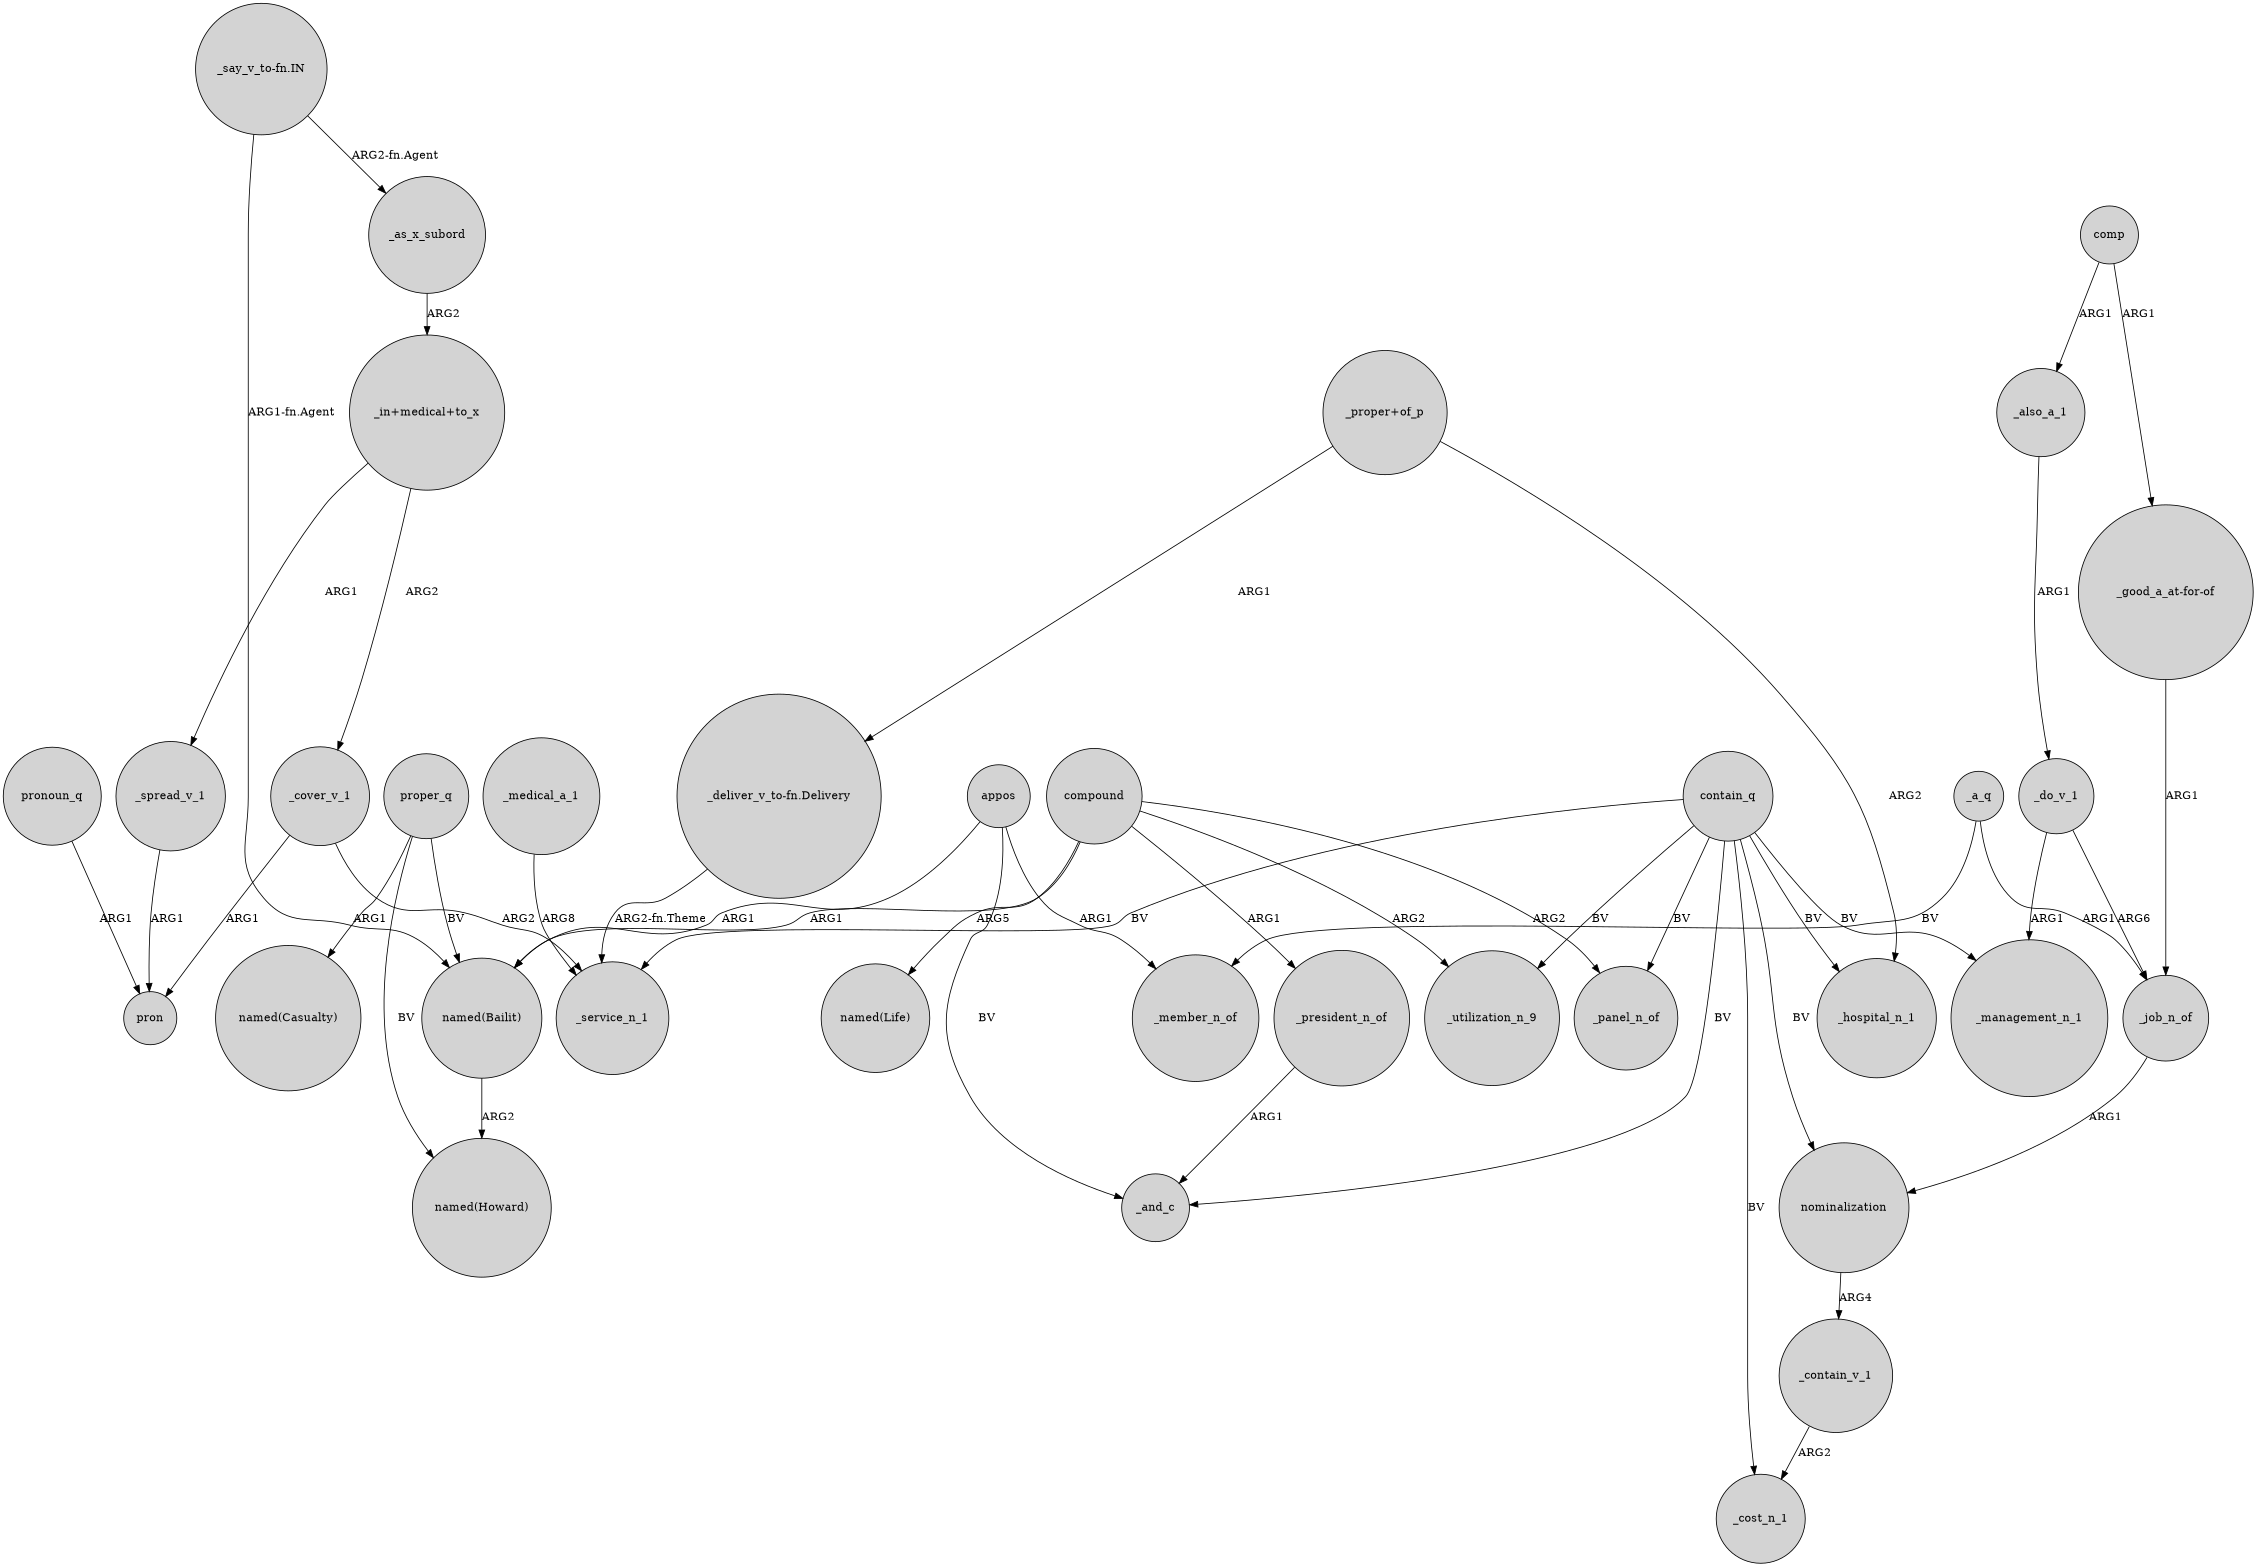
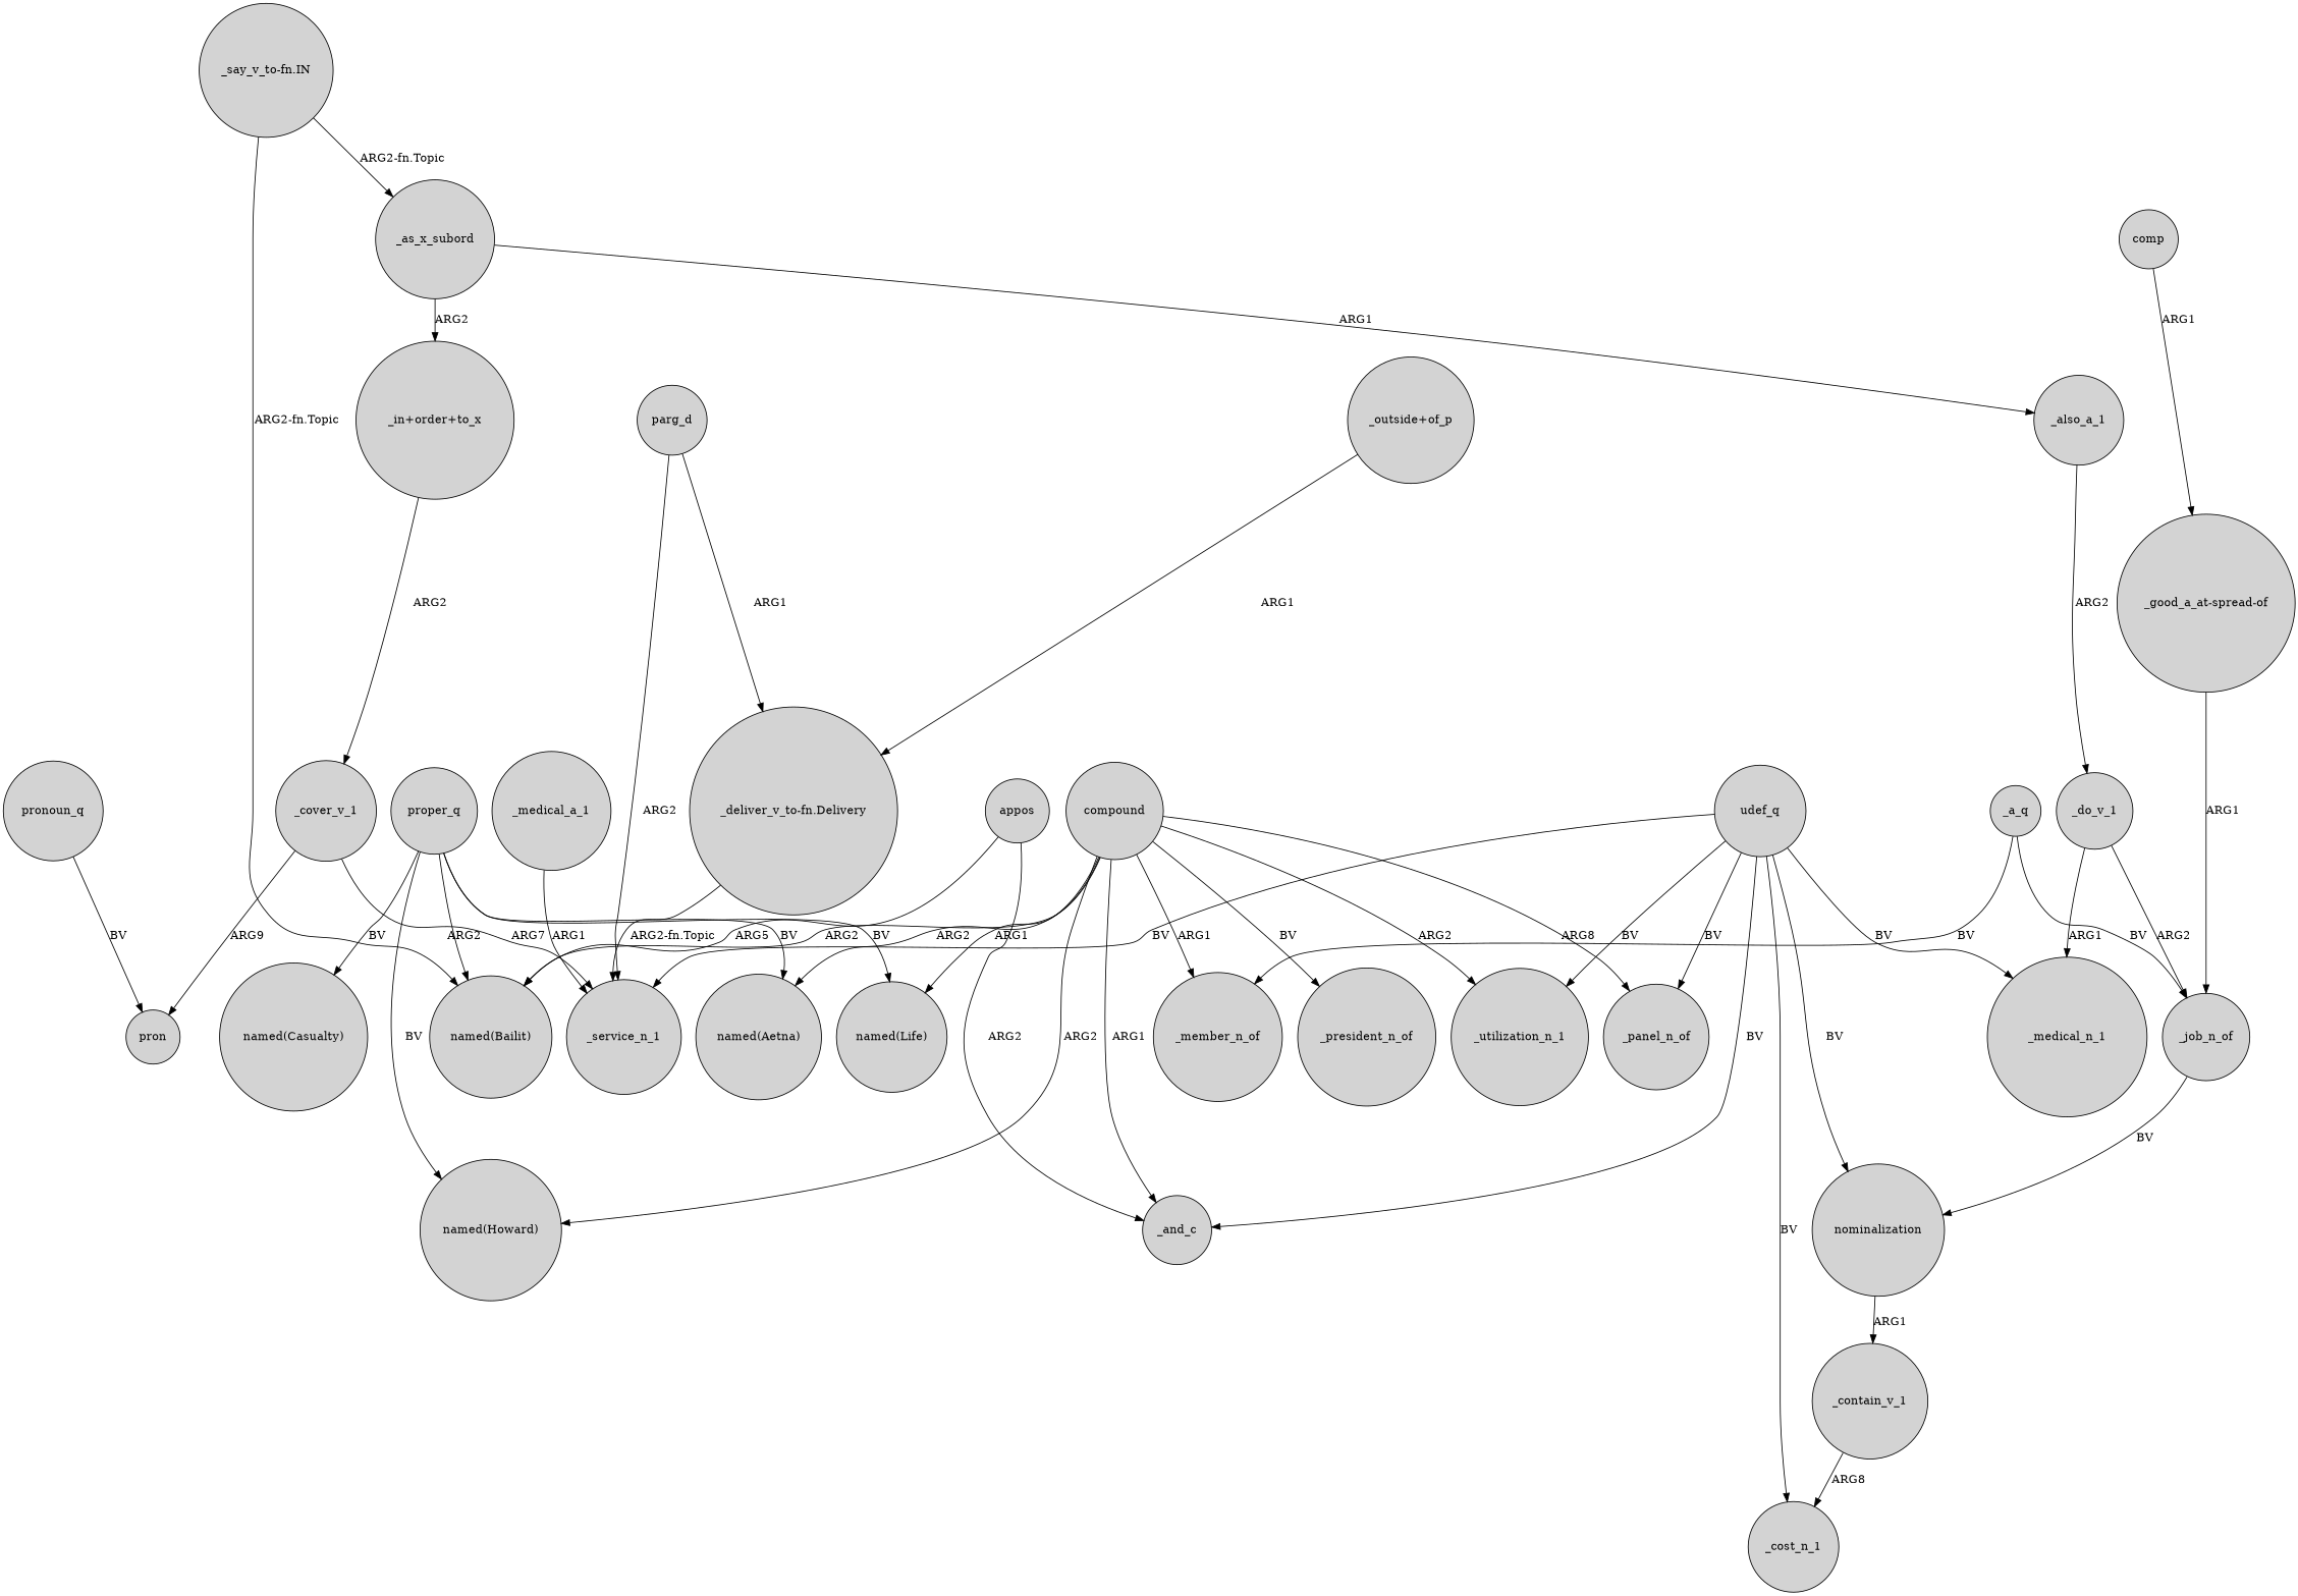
  digraph {
    node [shape=circle style=filled]
    compound
    "named(Bailit)"
-   _utilization_n_1 [label=_utilization_n_9]
+   _utilization_n_1
    _panel_n_of
    _president_n_of
    "named(Howard)"
    "named(Life)"
    _member_n_of
+   "named(Aetna)"
    _and_c
    "_say_v_to-fn.IN"
    _as_x_subord
-   "_in+order+to_x" [label="_in+medical+to_x"]
+   "_in+order+to_x"
    _also_a_1
-   udef_q [label=contain_q]
-   _management_n_1
+   udef_q
+   _management_n_1 [label=_medical_n_1]
    _service_n_1
    nominalization
-   _hospital_n_1
    _cost_n_1
    _contain_v_1
-   _spread_v_1
    pron
    _medical_a_1
    comp
-   "_good_a_at-for-of"
+   "_good_a_at-for-of" [label="_good_a_at-spread-of"]
    _job_n_of
    _cover_v_1
    _a_q
    _do_v_1
+   parg_d
    "_deliver_v_to-fn.Delivery"
    proper_q
    "named(Casualty)"
-   "_outside+of_p" [label="_proper+of_p"]
+   "_outside+of_p"
    pronoun_q
    appos
-   compound -> "named(Bailit)" [label=ARG1]
+   compound -> "named(Bailit)" [label=ARG2]
    compound -> _utilization_n_1 [label=ARG2]
-   compound -> _panel_n_of [label=ARG2]
-   compound -> _president_n_of [label=ARG1]
-   "named(Bailit)" -> "named(Howard)" [label=ARG2]
-   compound -> "named(Life)" [label=ARG5]
-   appos -> _member_n_of [label=ARG1]
-   _president_n_of -> _and_c [label=ARG1]
-   "_say_v_to-fn.IN" -> "named(Bailit)" [label="ARG1-fn.Agent"]
-   "_say_v_to-fn.IN" -> _as_x_subord [label="ARG2-fn.Agent"]
+   compound -> _panel_n_of [label=ARG8]
+   compound -> _president_n_of [label=BV]
+   compound -> "named(Howard)" [label=ARG2]
+   compound -> "named(Life)" [label=ARG1]
+   compound -> _member_n_of [label=ARG1]
+   compound -> "named(Aetna)" [label=ARG2]
+   compound -> _and_c [label=ARG1]
+   "_say_v_to-fn.IN" -> "named(Bailit)" [label="ARG2-fn.Topic"]
+   "_say_v_to-fn.IN" -> _as_x_subord [label="ARG2-fn.Topic"]
    _as_x_subord -> "_in+order+to_x" [label=ARG2]
-   comp -> _also_a_1 [label=ARG1]
-   "_in+order+to_x" -> _spread_v_1 [label=ARG1]
+   _as_x_subord -> _also_a_1 [label=ARG1]
    "_in+order+to_x" -> _cover_v_1 [label=ARG2]
-   _also_a_1 -> _do_v_1 [label=ARG1]
+   _also_a_1 -> _do_v_1 [label=ARG2]
    udef_q -> _utilization_n_1 [label=BV]
    udef_q -> _panel_n_of [label=BV]
    udef_q -> _and_c [label=BV]
    udef_q -> _management_n_1 [label=BV]
    udef_q -> _service_n_1 [label=BV]
    udef_q -> nominalization [label=BV]
-   udef_q -> _hospital_n_1 [label=BV]
    udef_q -> _cost_n_1 [label=BV]
-   nominalization -> _contain_v_1 [label=ARG4]
-   _contain_v_1 -> _cost_n_1 [label=ARG2]
-   _spread_v_1 -> pron [label=ARG1]
-   _medical_a_1 -> _service_n_1 [label=ARG8]
+   nominalization -> _contain_v_1 [label=ARG1]
+   _contain_v_1 -> _cost_n_1 [label=ARG8]
+   _medical_a_1 -> _service_n_1 [label=ARG1]
    comp -> "_good_a_at-for-of" [label=ARG1]
    "_good_a_at-for-of" -> _job_n_of [label=ARG1]
-   _job_n_of -> nominalization [label=ARG1]
-   _cover_v_1 -> _service_n_1 [label=ARG2]
-   _cover_v_1 -> pron [label=ARG1]
+   _job_n_of -> nominalization [label=BV]
+   _cover_v_1 -> _service_n_1 [label=ARG7]
+   _cover_v_1 -> pron [label=ARG9]
    _a_q -> _member_n_of [label=BV]
-   _a_q -> _job_n_of [label=ARG1]
+   _a_q -> _job_n_of [label=BV]
    _do_v_1 -> _management_n_1 [label=ARG1]
-   _do_v_1 -> _job_n_of [label=ARG6]
-   "_deliver_v_to-fn.Delivery" -> _service_n_1 [label="ARG2-fn.Theme"]
-   proper_q -> "named(Bailit)" [label=BV]
+   _do_v_1 -> _job_n_of [label=ARG2]
+   parg_d -> _service_n_1 [label=ARG2]
+   parg_d -> "_deliver_v_to-fn.Delivery" [label=ARG1]
+   "_deliver_v_to-fn.Delivery" -> _service_n_1 [label="ARG2-fn.Topic"]
+   proper_q -> "named(Bailit)" [label=ARG2]
    proper_q -> "named(Howard)" [label=BV]
-   proper_q -> "named(Casualty)" [label=ARG1]
-   "_outside+of_p" -> _hospital_n_1 [label=ARG2]
+   proper_q -> "named(Life)" [label=BV]
+   proper_q -> "named(Aetna)" [label=BV]
+   proper_q -> "named(Casualty)" [label=BV]
    "_outside+of_p" -> "_deliver_v_to-fn.Delivery" [label=ARG1]
-   pronoun_q -> pron [label=ARG1]
-   appos -> "named(Bailit)" [label=ARG1]
-   appos -> _and_c [label=BV]
+   pronoun_q -> pron [label=BV]
+   appos -> "named(Bailit)" [label=ARG5]
+   appos -> _and_c [label=ARG2]
  }
